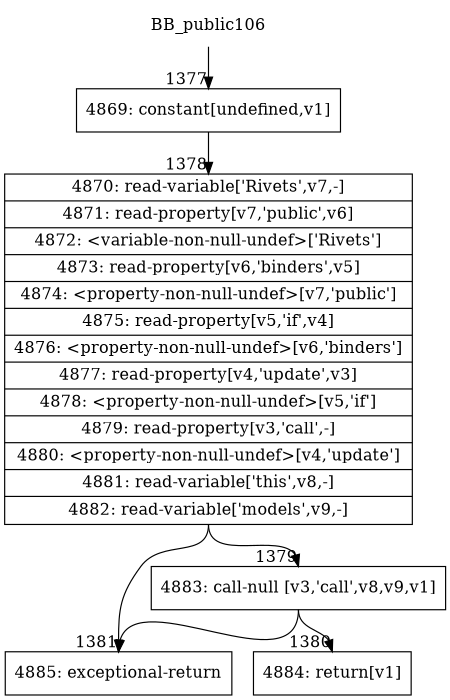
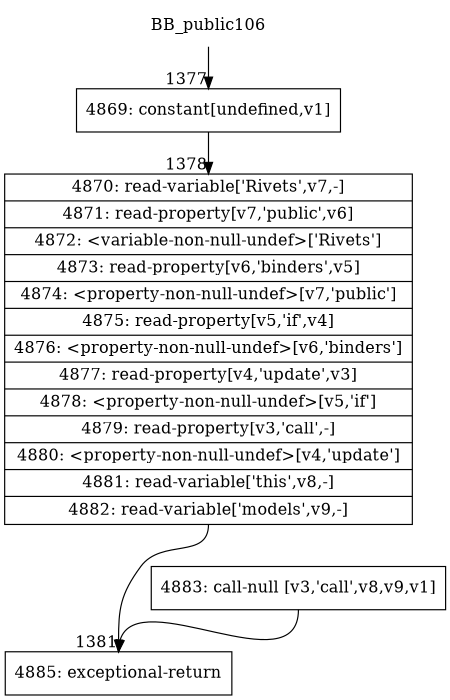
  digraph {
    rankdir=TD
    node [shape=record]
    edge [headport=n tailport=s]
    n1 [label=BB_public106 shape=none]
    n2 [label="{4869: constant[undefined,v1]}"]
    n3 [label="{4870: read-variable['Rivets',v7,-]|4871: read-property[v7,'public',v6]|4872: \<variable-non-null-undef\>['Rivets']|4873: read-property[v6,'binders',v5]|4874: \<property-non-null-undef\>[v7,'public']|4875: read-property[v5,'if',v4]|4876: \<property-non-null-undef\>[v6,'binders']|4877: read-property[v4,'update',v3]|4878: \<property-non-null-undef\>[v5,'if']|4879: read-property[v3,'call',-]|4880: \<property-non-null-undef\>[v4,'update']|4881: read-variable['this',v8,-]|4882: read-variable['models',v9,-]}"]
    n4 [label="{4883: call-null [v3,'call',v8,v9,v1]}"]
    n5 [label="{4885: exceptional-return}"]
-   n6 [label="{4884: return[v1]}"]
    n1 -> n2 [headlabel="    1377"]
    n2 -> n3 [headlabel="      1378"]
-   n3 -> n4 [headlabel="      1379"]
    n3 -> n5 [color=black headlabel="      1381"]
    n4 -> n5 [color=black]
-   n4 -> n6 [headlabel="      1380"]
  }
